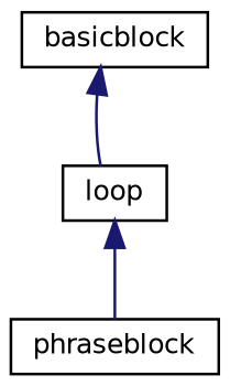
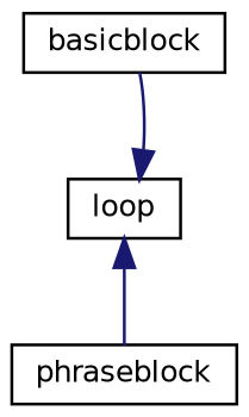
  digraph {
    rankdir=TB
    node [color=black fillcolor=white fontname=Helvetica fontsize=10 shape=record style=filled]
    edge [color=midnightblue dir=back fontname=Helvetica fontsize=10 labelfontname=Helvetica labelfontsize=10 style=solid]
    n1 [height=0.2 label=basicblock width=0.4]
    n2 [height=0.2 label=loop width=0.4]
    n3 [height=0.2 label=phraseblock width=0.4]
-   n1 -> n2
+   n2 -> n1
    n2 -> n3
  }
